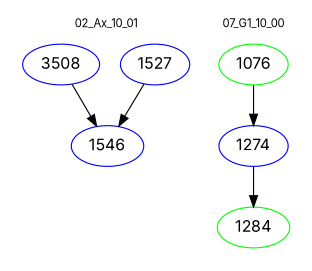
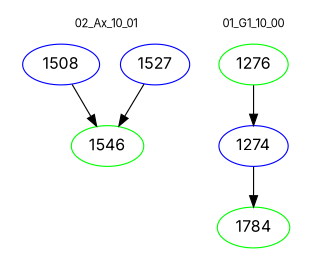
  digraph {
    fontname=Inter
    node [color=blue fontname=Inter]
    edge [color=black fontname=Inter]
    n1 [label=1527]
-   n2 [label=3508]
-   n3 [label=1546]
-   n4 [color=green label=1076]
+   n2 [label=1508]
+   n3 [color=green label=1546]
+   n4 [color=green label=1276]
    n5 [label=1274]
-   n6 [color=green label=1284]
+   n6 [color=green label=1784]
    subgraph cluster_1 {
      color=white
      fontsize=10
      label="02_Ax_10_01"
      n1
      n2
      n3
    }
    subgraph cluster_2 {
      color=white
      fontsize=10
-     label="07_G1_10_00"
+     label="01_G1_10_00"
      n4
      n5
      n6
    }
    n1 -> n3
    n2 -> n3
    n4 -> n5
    n5 -> n6
  }
